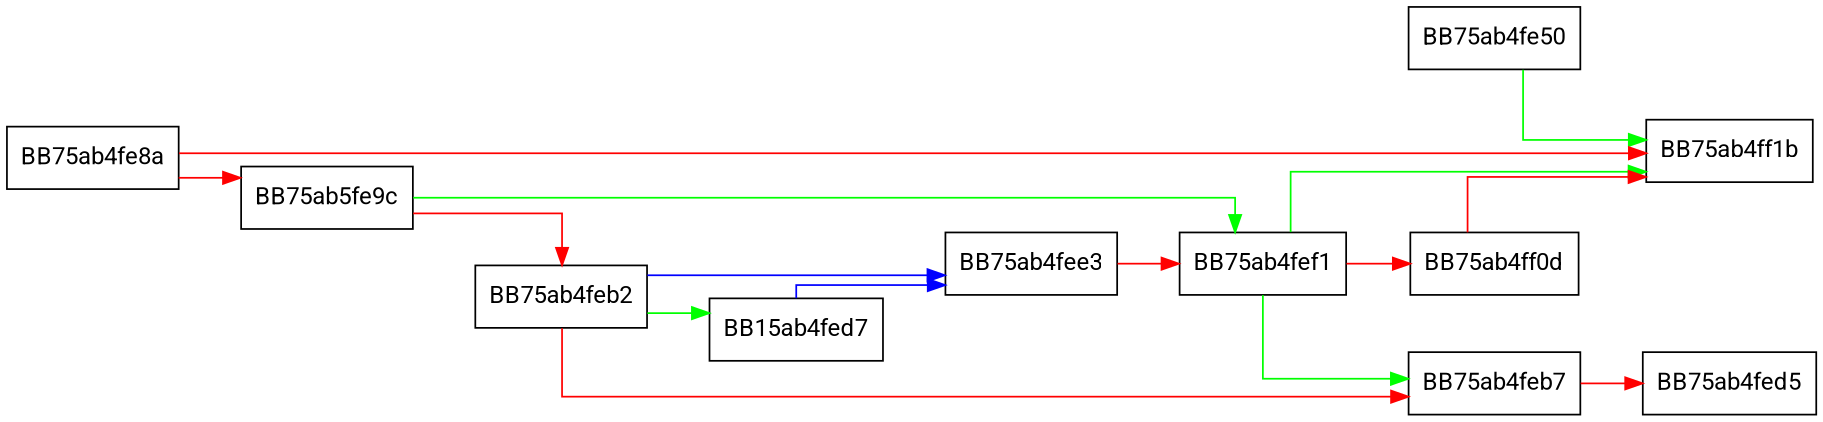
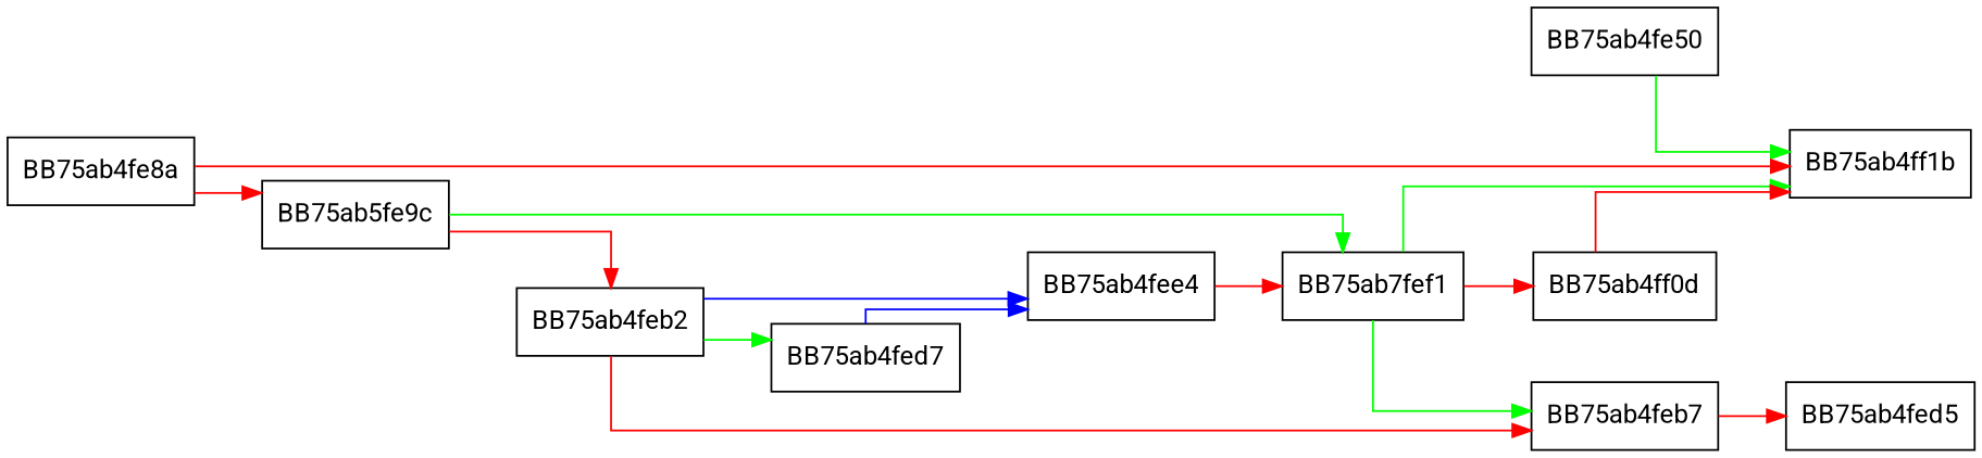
  digraph {
    fontname=Roboto
    rankdir=LR
    splines=ortho
    node [fontname=Roboto shape=box]
    edge [color=red fontname=Roboto]
    BB75ab4fe50
    BB75ab4ff1b
    BB75ab4fe8a
    n4 [label=BB75ab5fe9c]
-   BB75ab4fef1
+   BB75ab4fef1 [label=BB75ab7fef1]
    BB75ab4feb2
    BB75ab4ff0d
    BB75ab4feb7
-   BB75ab4fed7 [label=BB15ab4fed7]
-   BB75ab4fee3
+   BB75ab4fed7
+   BB75ab4fee3 [label=BB75ab4fee4]
    BB75ab4fed5
    BB75ab4fe50 -> BB75ab4ff1b [color=green]
    BB75ab4fe8a -> BB75ab4ff1b
    BB75ab4fe8a -> n4
    n4 -> BB75ab4fef1 [color=green]
    n4 -> BB75ab4feb2
    BB75ab4fef1 -> BB75ab4ff1b [color=green]
    BB75ab4fef1 -> BB75ab4ff0d
    BB75ab4fef1 -> BB75ab4feb7 [color=green]
    BB75ab4feb2 -> BB75ab4feb7
    BB75ab4feb2 -> BB75ab4fed7 [color=green]
    BB75ab4feb2 -> BB75ab4fee3 [color=blue]
    BB75ab4ff0d -> BB75ab4ff1b
    BB75ab4feb7 -> BB75ab4fed5
    BB75ab4fed7 -> BB75ab4fee3 [color=blue]
    BB75ab4fee3 -> BB75ab4fef1
  }
